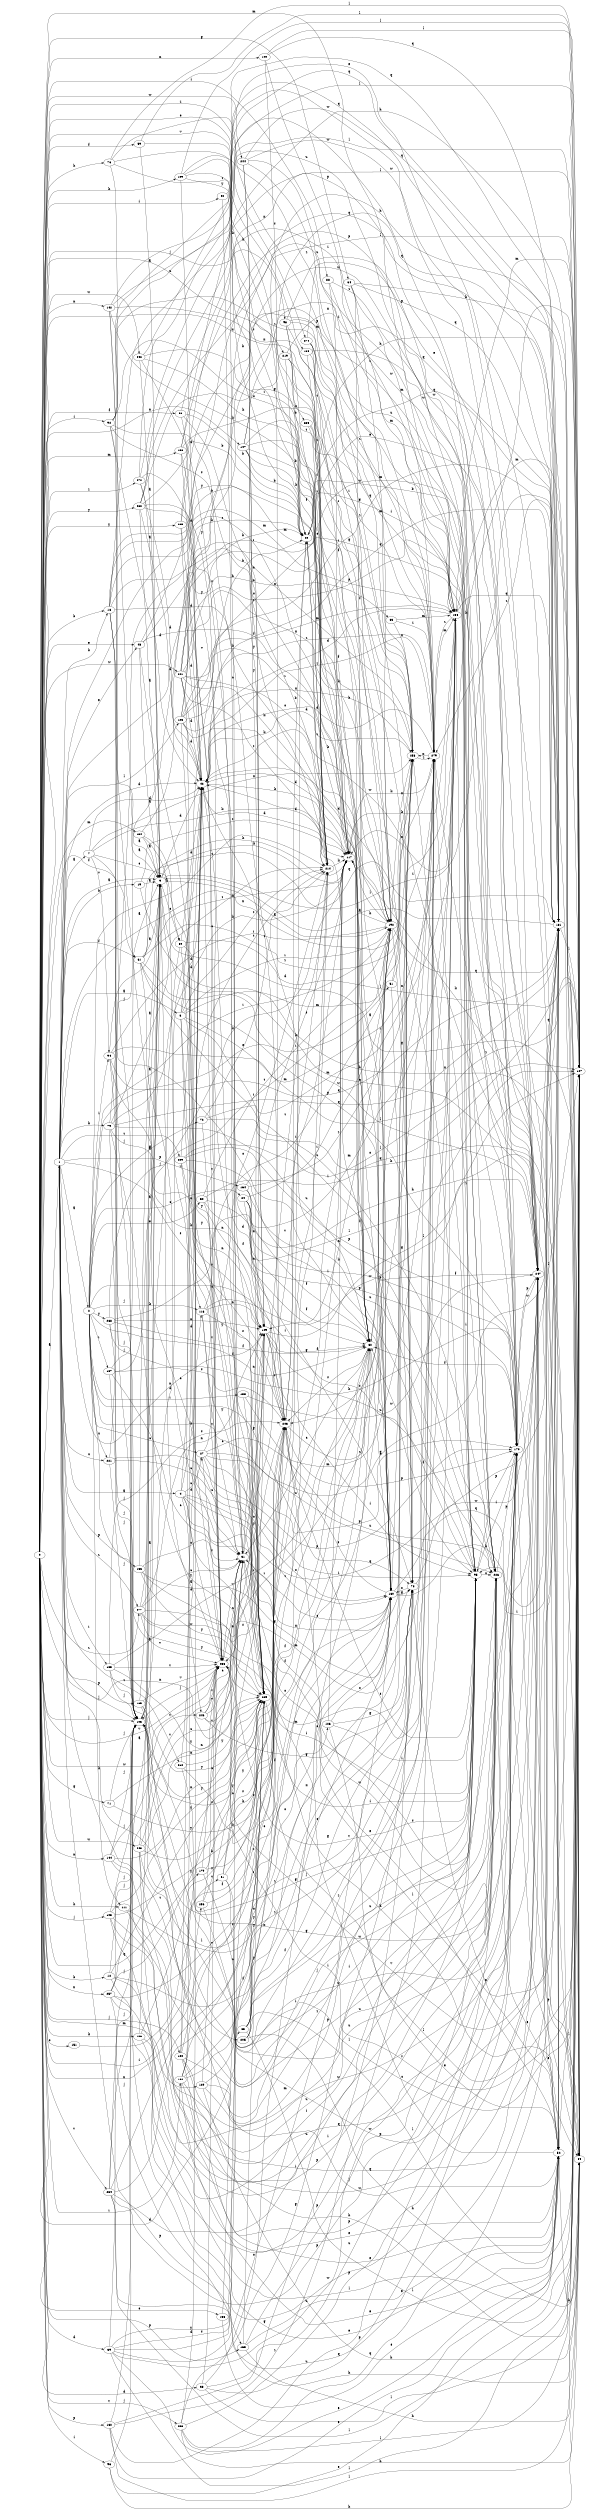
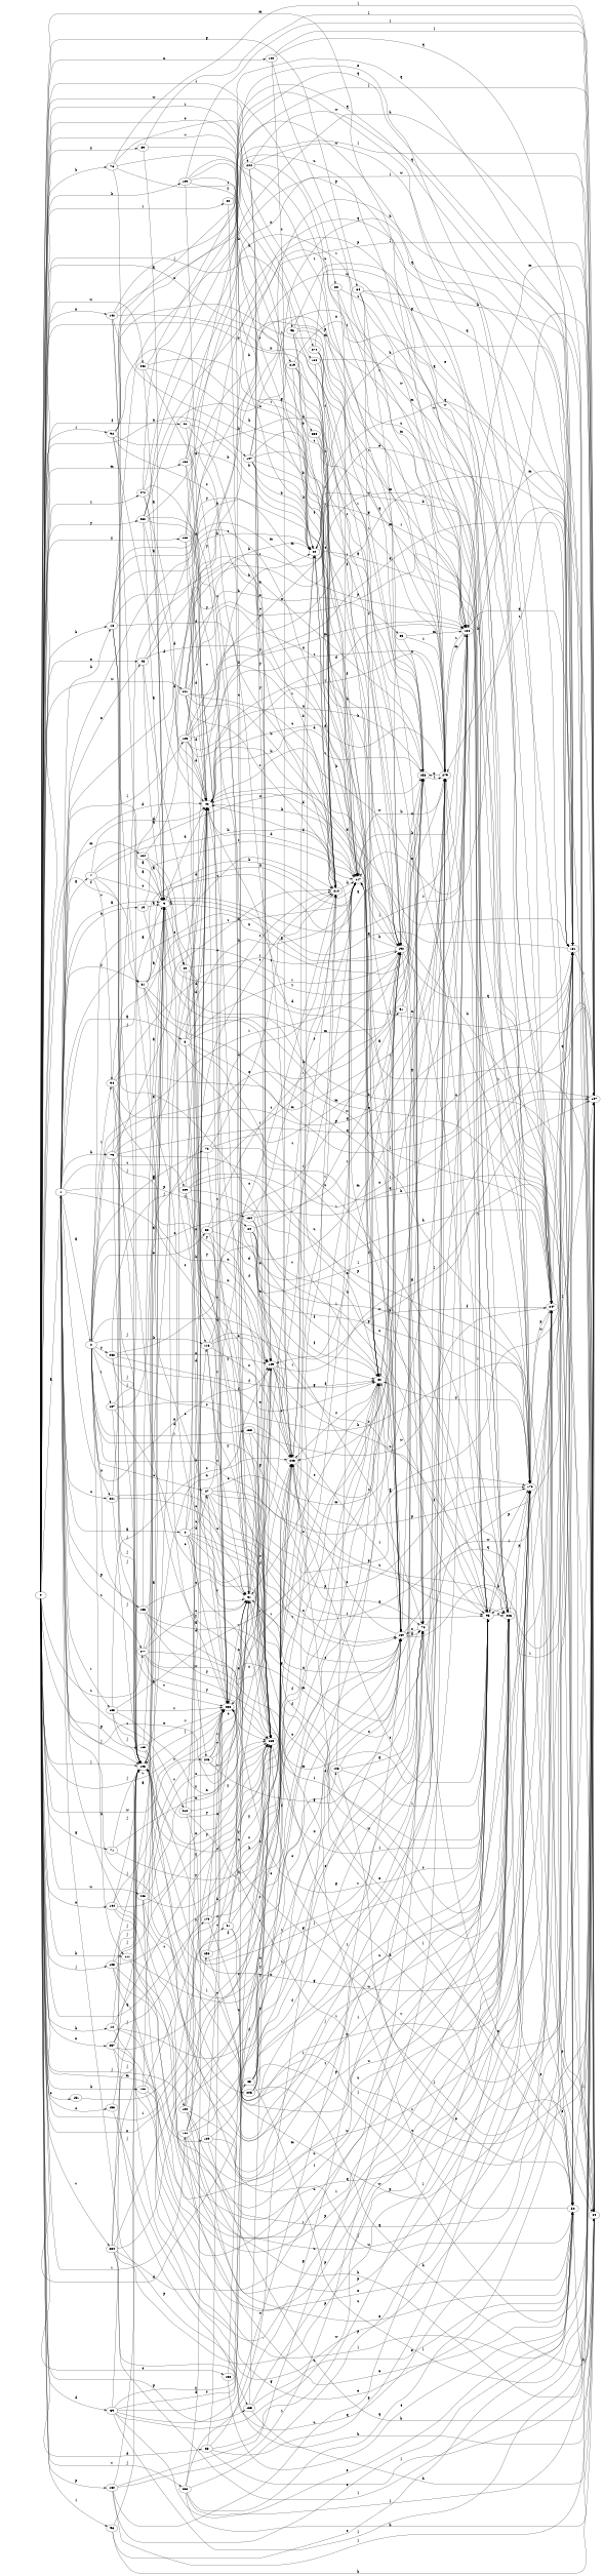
  strict digraph {
    rankdir=LR
    0
    1
    12
    18
    33
    39
    48
    56
    59
    61
    63
    64
    71
    76
    88
    90
    91
    92
    93
    98
    100
    103
    105
    106
    109
    111
    129
    134
    136
    138
    140
    142
    144
    147
    149
    151
    156
+   158
    159
    162
    163
    179
    182
    219
    233
    234
    235
    236
    241
    242
    243
    244
    246
    256
    257
    258
    262
    265
    272
    274
    277
    2
    3
    4
    7
    9
    19
    42
    79
    83
    123
    126
    164
    166
    169
    183
    203
    205
    209
    212
    221
    226
    269
    170
    279
    192
    127
    117
    160
    31
    62
    52
    181
    95
    214
    20
    247
    73
    84
    24
    27
    50
    51
    72
    94
    116
    187
    188
    268
    30
    0 -> 1 [label=a]
    0 -> 12 [label=b]
    0 -> 18 [label=b]
    0 -> 33 [label=d]
    0 -> 39 [label=d]
    0 -> 48 [label=e]
    0 -> 56 [label=f]
    0 -> 59 [label=f]
    0 -> 61 [label=f]
    0 -> 63 [label=d]
    0 -> 64 [label=g]
    0 -> 71 [label=g]
    0 -> 76 [label=h]
    0 -> 88 [label=i]
    0 -> 90 [label=i]
    0 -> 91 [label=i]
    0 -> 92 [label=i]
    0 -> 93 [label=i]
    0 -> 98 [label=j]
    0 -> 100 [label=j]
    0 -> 103 [label=j]
    0 -> 105 [label=j]
    0 -> 106 [label=k]
    0 -> 109 [label=k]
    0 -> 111 [label=k]
    0 -> 129 [label=m]
    0 -> 134 [label=m]
    0 -> 136 [label=m]
    0 -> 138 [label=m]
    0 -> 140 [label=n]
    0 -> 142 [label=n]
    0 -> 144 [label=n]
    0 -> 147 [label=n]
    0 -> 149 [label=n]
    0 -> 151 [label=o]
    0 -> 156 [label=o]
+   0 -> 158 [label=o]
    0 -> 159 [label=o]
    0 -> 162 [label=p]
    0 -> 163 [label=p]
    0 -> 179 [label=q]
    0 -> 182 [label=r]
    0 -> 219 [label=u]
    0 -> 233 [label=v]
    0 -> 234 [label=v]
    0 -> 235 [label=v]
    0 -> 236 [label=v]
    0 -> 241 [label=w]
    0 -> 242 [label=w]
    0 -> 243 [label=w]
    0 -> 244 [label=w]
    0 -> 246 [label=w]
    0 -> 256 [label=x]
    0 -> 257 [label=x]
    0 -> 258 [label=x]
    0 -> 262 [label=y]
    0 -> 265 [label=y]
    0 -> 272 [label=z]
    0 -> 274 [label=z]
    0 -> 277 [label=z]
    1 -> 18 [label=b]
    1 -> 48 [label=e]
    1 -> 61 [label=f]
    1 -> 105 [label=j]
    1 -> 138 [label=m]
    1 -> 149 [label=n]
    1 -> 163 [label=p]
    1 -> 258 [label=x]
    1 -> 277 [label=z]
    1 -> 2 [label=a]
    1 -> 3 [label=a]
    1 -> 4 [label=a]
    1 -> 7 [label=a]
    1 -> 9 [label=a]
    1 -> 19 [label=b]
    1 -> 42 [label=d]
    1 -> 79 [label=h]
    1 -> 83 [label=h]
    1 -> 123 [label=l]
    1 -> 126 [label=l]
    1 -> 164 [label=p]
    1 -> 166 [label=p]
    1 -> 169 [label=p]
    1 -> 183 [label=r]
    1 -> 203 [label=s]
    1 -> 205 [label=t]
    1 -> 209 [label=t]
    1 -> 212 [label=t]
    1 -> 221 [label=u]
    12 -> 105 [label=j]
    12 -> 226 [label=u]
    12 -> 269 [label=y]
    12 -> 170 [label=p]
    12 -> 279 [label=z]
    18 -> 105 [label=j]
    18 -> 138 [label=m]
    18 -> 9 [label=a]
    18 -> 170 [label=p]
    18 -> 192 [label=r]
    18 -> 127 [label=l]
    18 -> 117 [label=k]
    18 -> 160 [label=o]
    18 -> 31 [label=c]
    33 -> 236 [label=v]
    33 -> 226 [label=u]
    33 -> 170 [label=p]
    33 -> 127 [label=l]
    33 -> 62 [label=f]
    39 -> 105 [label=j]
    39 -> 203 [label=s]
    39 -> 226 [label=u]
    39 -> 269 [label=y]
    39 -> 127 [label=l]
    39 -> 160 [label=o]
    39 -> 62 [label=f]
    39 -> 52 [label=e]
    48 -> 258 [label=x]
    48 -> 9 [label=a]
    48 -> 269 [label=y]
    48 -> 62 [label=f]
    48 -> 181 [label=q]
    56 -> 42 [label=d]
    56 -> 95 [label=i]
    56 -> 214 [label=t]
    56 -> 20 [label=b]
    59 -> 9 [label=a]
    59 -> 127 [label=l]
    59 -> 117 [label=k]
    61 -> 9 [label=a]
    61 -> 226 [label=u]
    61 -> 170 [label=p]
    61 -> 279 [label=z]
    61 -> 117 [label=k]
    61 -> 31 [label=c]
    61 -> 181 [label=q]
    61 -> 247 [label=w]
    63 -> 269 [label=y]
    63 -> 279 [label=z]
    63 -> 127 [label=l]
    63 -> 160 [label=o]
    63 -> 214 [label=t]
    63 -> 73 [label=g]
    64 -> 138 [label=m]
    64 -> 192 [label=r]
    64 -> 62 [label=f]
    64 -> 181 [label=q]
    64 -> 84 [label=h]
    71 -> 105 [label=j]
    71 -> 149 [label=n]
    71 -> 117 [label=k]
    76 -> 105 [label=j]
    76 -> 258 [label=x]
    76 -> 127 [label=l]
    76 -> 117 [label=k]
    76 -> 214 [label=t]
    88 -> 138 [label=m]
    88 -> 117 [label=k]
    88 -> 247 [label=w]
    90 -> 31 [label=c]
    90 -> 181 [label=q]
    91 -> 203 [label=s]
    91 -> 226 [label=u]
    91 -> 269 [label=y]
    91 -> 31 [label=c]
    91 -> 95 [label=i]
    92 -> 105 [label=j]
    92 -> 42 [label=d]
    92 -> 203 [label=s]
    92 -> 279 [label=z]
    92 -> 160 [label=o]
    92 -> 181 [label=q]
    92 -> 214 [label=t]
    92 -> 247 [label=w]
    93 -> 105 [label=j]
    93 -> 52 [label=e]
    93 -> 84 [label=h]
    98 -> 226 [label=u]
    98 -> 170 [label=p]
    98 -> 279 [label=z]
    98 -> 192 [label=r]
    98 -> 214 [label=t]
    98 -> 20 [label=b]
    100 -> 42 [label=d]
    100 -> 31 [label=c]
    100 -> 52 [label=e]
    100 -> 181 [label=q]
    100 -> 95 [label=i]
    100 -> 214 [label=t]
    100 -> 247 [label=w]
    103 -> 105 [label=j]
    103 -> 269 [label=y]
    103 -> 127 [label=l]
    103 -> 181 [label=q]
    103 -> 95 [label=i]
    103 -> 20 [label=b]
    105 -> 9 [label=a]
    105 -> 42 [label=d]
    105 -> 203 [label=s]
    105 -> 269 [label=y]
    106 -> 9 [label=a]
    106 -> 203 [label=s]
    106 -> 52 [label=e]
    106 -> 95 [label=i]
    109 -> 42 [label=d]
    109 -> 269 [label=y]
    109 -> 279 [label=z]
    109 -> 127 [label=l]
    109 -> 214 [label=t]
    109 -> 20 [label=b]
    111 -> 279 [label=z]
    111 -> 84 [label=h]
    129 -> 236 [label=v]
    129 -> 258 [label=x]
    129 -> 226 [label=u]
    129 -> 279 [label=z]
    129 -> 84 [label=h]
    134 -> 236 [label=v]
    134 -> 9 [label=a]
    134 -> 269 [label=y]
    134 -> 247 [label=w]
    136 -> 236 [label=v]
    136 -> 258 [label=x]
    136 -> 42 [label=d]
    136 -> 170 [label=p]
    136 -> 84 [label=h]
    138 -> 42 [label=d]
    138 -> 279 [label=z]
    138 -> 117 [label=k]
    138 -> 181 [label=q]
    138 -> 95 [label=i]
    140 -> 203 [label=s]
    140 -> 279 [label=z]
    140 -> 127 [label=l]
    140 -> 181 [label=q]
    142 -> 105 [label=j]
    142 -> 258 [label=x]
    142 -> 9 [label=a]
    142 -> 226 [label=u]
    142 -> 117 [label=k]
    142 -> 247 [label=w]
    144 -> 105 [label=j]
    144 -> 149 [label=n]
    144 -> 236 [label=v]
    144 -> 226 [label=u]
    144 -> 170 [label=p]
    147 -> 149 [label=n]
    147 -> 269 [label=y]
    147 -> 192 [label=r]
    147 -> 117 [label=k]
    147 -> 160 [label=o]
    147 -> 62 [label=f]
    147 -> 181 [label=q]
    147 -> 20 [label=b]
    147 -> 247 [label=w]
    149 -> 203 [label=s]
    149 -> 226 [label=u]
    149 -> 127 [label=l]
    149 -> 62 [label=f]
    149 -> 95 [label=i]
    151 -> 62 [label=f]
    156 -> 31 [label=c]
    156 -> 52 [label=e]
+   158 -> 105 [label=j]
+   158 -> 226 [label=u]
    159 -> 214 [label=t]
    159 -> 247 [label=w]
    159 -> 73 [label=g]
    162 -> 105 [label=j]
    162 -> 226 [label=u]
    162 -> 279 [label=z]
    162 -> 127 [label=l]
    162 -> 52 [label=e]
    162 -> 73 [label=g]
    163 -> 269 [label=y]
    163 -> 170 [label=p]
    163 -> 52 [label=e]
    163 -> 84 [label=h]
    179 -> 236 [label=v]
    179 -> 203 [label=s]
    179 -> 62 [label=f]
    179 -> 247 [label=w]
    182 -> 42 [label=d]
    182 -> 203 [label=s]
    182 -> 170 [label=p]
    182 -> 160 [label=o]
    182 -> 62 [label=f]
    182 -> 52 [label=e]
    182 -> 95 [label=i]
    182 -> 73 [label=g]
    219 -> 279 [label=z]
    219 -> 192 [label=r]
    219 -> 181 [label=q]
    219 -> 20 [label=b]
    219 -> 73 [label=g]
    233 -> 42 [label=d]
    233 -> 170 [label=p]
    233 -> 127 [label=l]
    233 -> 181 [label=q]
    233 -> 73 [label=g]
    233 -> 84 [label=h]
    234 -> 105 [label=j]
    234 -> 236 [label=v]
    234 -> 258 [label=x]
    234 -> 170 [label=p]
    234 -> 127 [label=l]
    234 -> 160 [label=o]
    234 -> 181 [label=q]
    234 -> 95 [label=i]
    235 -> 138 [label=m]
    235 -> 62 [label=f]
    235 -> 214 [label=t]
    236 -> 105 [label=j]
    236 -> 9 [label=a]
    236 -> 31 [label=c]
    241 -> 236 [label=v]
    241 -> 258 [label=x]
    241 -> 42 [label=d]
    241 -> 170 [label=p]
    241 -> 192 [label=r]
    241 -> 117 [label=k]
    241 -> 160 [label=o]
    241 -> 52 [label=e]
    241 -> 214 [label=t]
    241 -> 247 [label=w]
    241 -> 84 [label=h]
    242 -> 9 [label=a]
    242 -> 269 [label=y]
    242 -> 192 [label=r]
    242 -> 117 [label=k]
    242 -> 52 [label=e]
    243 -> 149 [label=n]
    243 -> 9 [label=a]
    243 -> 170 [label=p]
    243 -> 117 [label=k]
    243 -> 31 [label=c]
    243 -> 52 [label=e]
    243 -> 247 [label=w]
    244 -> 149 [label=n]
    244 -> 258 [label=x]
    244 -> 269 [label=y]
    244 -> 279 [label=z]
    244 -> 181 [label=q]
    244 -> 247 [label=w]
    246 -> 149 [label=n]
    246 -> 236 [label=v]
    246 -> 203 [label=s]
    246 -> 31 [label=c]
    246 -> 73 [label=g]
    256 -> 236 [label=v]
    256 -> 269 [label=y]
    256 -> 62 [label=f]
    256 -> 73 [label=g]
    257 -> 105 [label=j]
    257 -> 138 [label=m]
    257 -> 9 [label=a]
    257 -> 269 [label=y]
    257 -> 192 [label=r]
    257 -> 247 [label=w]
    257 -> 84 [label=h]
    258 -> 149 [label=n]
    258 -> 42 [label=d]
    258 -> 279 [label=z]
    262 -> 9 [label=a]
    262 -> 42 [label=d]
    262 -> 203 [label=s]
    262 -> 226 [label=u]
    262 -> 269 [label=y]
    262 -> 170 [label=p]
    262 -> 20 [label=b]
    262 -> 73 [label=g]
    265 -> 138 [label=m]
    265 -> 42 [label=d]
    265 -> 127 [label=l]
    265 -> 31 [label=c]
    272 -> 9 [label=a]
    272 -> 42 [label=d]
    272 -> 269 [label=y]
    272 -> 127 [label=l]
    272 -> 181 [label=q]
    274 -> 138 [label=m]
    274 -> 192 [label=r]
    274 -> 62 [label=f]
    274 -> 52 [label=e]
    274 -> 214 [label=t]
    277 -> 138 [label=m]
    277 -> 149 [label=n]
    277 -> 9 [label=a]
    277 -> 269 [label=y]
    277 -> 192 [label=r]
    277 -> 31 [label=c]
    277 -> 95 [label=i]
    2 -> 111 [label=k]
    2 -> 236 [label=v]
    2 -> 221 [label=u]
    2 -> 226 [label=u]
    2 -> 192 [label=r]
    2 -> 62 [label=f]
    2 -> 95 [label=i]
    2 -> 214 [label=t]
    2 -> 73 [label=g]
    2 -> 24 [label=c]
    2 -> 27 [label=c]
    2 -> 50 [label=e]
    2 -> 51 [label=e]
    2 -> 72 [label=g]
    2 -> 94 [label=i]
    2 -> 116 [label=k]
    2 -> 187 [label=r]
    2 -> 188 [label=r]
    2 -> 268 [label=y]
    3 -> 138 [label=m]
    3 -> 42 [label=d]
    3 -> 269 [label=y]
    3 -> 192 [label=r]
    3 -> 127 [label=l]
    3 -> 95 [label=i]
    3 -> 214 [label=t]
    3 -> 20 [label=b]
    3 -> 116 [label=k]
    4 -> 246 [label=w]
    4 -> 258 [label=x]
    4 -> 52 [label=e]
    4 -> 181 [label=q]
    4 -> 214 [label=t]
    4 -> 247 [label=w]
    4 -> 84 [label=h]
    4 -> 27 [label=c]
    4 -> 116 [label=k]
    7 -> 258 [label=x]
    7 -> 42 [label=d]
    7 -> 117 [label=k]
    7 -> 160 [label=o]
    7 -> 94 [label=v]
    7 -> 30 [label=c]
    9 -> 42 [label=d]
    9 -> 127 [label=l]
    9 -> 117 [label=k]
    9 -> 52 [label=e]
    9 -> 30 [label=c]
    19 -> 9 [label=a]
    19 -> 214 [label=t]
    19 -> 84 [label=h]
    42 -> 236 [label=v]
    42 -> 279 [label=z]
    42 -> 117 [label=k]
    42 -> 181 [label=q]
    42 -> 247 [label=w]
    79 -> 105 [label=j]
    79 -> 226 [label=u]
    79 -> 269 [label=y]
    79 -> 117 [label=k]
    79 -> 62 [label=f]
    79 -> 181 [label=q]
    79 -> 214 [label=t]
    79 -> 20 [label=b]
    83 -> 138 [label=m]
    83 -> 258 [label=x]
    83 -> 279 [label=z]
    123 -> 138 [label=m]
    123 -> 258 [label=x]
    123 -> 42 [label=d]
    123 -> 279 [label=z]
    123 -> 127 [label=l]
    123 -> 117 [label=k]
    123 -> 31 [label=c]
    123 -> 181 [label=q]
    123 -> 20 [label=b]
    123 -> 84 [label=h]
    126 -> 117 [label=k]
    126 -> 160 [label=o]
    126 -> 52 [label=e]
    126 -> 95 [label=i]
    126 -> 73 [label=g]
    164 -> 149 [label=n]
    164 -> 226 [label=u]
    164 -> 279 [label=z]
    164 -> 117 [label=k]
    164 -> 62 [label=f]
    166 -> 138 [label=m]
    166 -> 9 [label=a]
    166 -> 269 [label=y]
    166 -> 31 [label=c]
    166 -> 73 [label=g]
    169 -> 236 [label=v]
    169 -> 9 [label=a]
    169 -> 269 [label=y]
    169 -> 160 [label=o]
    169 -> 247 [label=w]
    183 -> 105 [label=j]
    183 -> 236 [label=v]
    183 -> 203 [label=s]
    183 -> 269 [label=y]
    183 -> 192 [label=r]
    183 -> 127 [label=l]
    203 -> 42 [label=d]
    203 -> 170 [label=p]
    203 -> 279 [label=z]
    203 -> 20 [label=b]
    205 -> 226 [label=u]
    205 -> 269 [label=y]
    205 -> 127 [label=l]
    205 -> 160 [label=o]
    205 -> 84 [label=h]
    209 -> 149 [label=n]
    209 -> 42 [label=d]
    209 -> 170 [label=p]
    209 -> 127 [label=l]
    209 -> 31 [label=c]
    209 -> 95 [label=i]
    212 -> 42 [label=d]
    212 -> 269 [label=y]
    212 -> 160 [label=o]
    212 -> 247 [label=w]
    221 -> 105 [label=j]
    221 -> 170 [label=p]
    221 -> 160 [label=o]
    221 -> 20 [label=b]
    226 -> 105 [label=j]
    226 -> 170 [label=p]
    226 -> 279 [label=z]
    226 -> 52 [label=e]
    269 -> 127 [label=l]
    269 -> 95 [label=i]
    170 -> 127 [label=l]
    170 -> 62 [label=f]
    170 -> 95 [label=i]
    170 -> 20 [label=b]
    170 -> 247 [label=w]
    279 -> 138 [label=m]
    279 -> 258 [label=x]
    279 -> 42 [label=d]
    279 -> 203 [label=s]
    279 -> 117 [label=k]
    192 -> 258 [label=x]
    192 -> 9 [label=a]
    192 -> 42 [label=d]
    192 -> 117 [label=k]
    192 -> 181 [label=q]
    192 -> 20 [label=b]
    192 -> 73 [label=g]
    127 -> 138 [label=m]
    127 -> 236 [label=v]
    127 -> 117 [label=k]
    117 -> 236 [label=v]
    117 -> 160 [label=o]
    117 -> 62 [label=f]
    160 -> 258 [label=x]
    160 -> 42 [label=d]
    160 -> 203 [label=s]
    160 -> 31 [label=c]
    160 -> 181 [label=q]
    160 -> 73 [label=g]
    160 -> 84 [label=h]
    31 -> 149 [label=n]
    31 -> 236 [label=v]
    31 -> 127 [label=l]
    31 -> 214 [label=t]
    62 -> 42 [label=d]
    62 -> 203 [label=s]
    62 -> 192 [label=r]
    62 -> 160 [label=o]
    62 -> 31 [label=c]
    52 -> 105 [label=j]
    52 -> 127 [label=l]
    52 -> 117 [label=k]
    52 -> 31 [label=c]
    52 -> 84 [label=h]
    181 -> 236 [label=v]
    181 -> 9 [label=a]
    181 -> 127 [label=l]
    181 -> 95 [label=i]
    95 -> 105 [label=j]
    95 -> 236 [label=v]
    95 -> 258 [label=x]
    95 -> 42 [label=d]
    95 -> 203 [label=s]
    95 -> 226 [label=u]
    95 -> 170 [label=p]
    95 -> 62 [label=f]
    214 -> 42 [label=d]
    214 -> 203 [label=s]
    214 -> 117 [label=k]
    20 -> 117 [label=k]
    20 -> 181 [label=q]
    20 -> 95 [label=i]
    20 -> 214 [label=t]
    247 -> 203 [label=s]
    247 -> 170 [label=p]
    247 -> 279 [label=z]
    247 -> 62 [label=f]
    247 -> 52 [label=e]
    247 -> 181 [label=q]
    73 -> 160 [label=o]
    73 -> 52 [label=e]
    73 -> 247 [label=w]
    84 -> 138 [label=m]
    84 -> 9 [label=a]
    84 -> 170 [label=p]
    84 -> 279 [label=z]
    24 -> 138 [label=m]
    24 -> 149 [label=n]
    24 -> 170 [label=p]
    24 -> 192 [label=r]
    24 -> 62 [label=f]
    24 -> 84 [label=h]
    27 -> 138 [label=m]
    27 -> 236 [label=v]
    27 -> 170 [label=p]
    27 -> 160 [label=o]
    27 -> 181 [label=q]
    27 -> 95 [label=i]
    27 -> 214 [label=t]
    50 -> 236 [label=v]
    50 -> 170 [label=p]
    50 -> 192 [label=r]
    50 -> 181 [label=q]
    50 -> 73 [label=g]
    51 -> 258 [label=x]
    51 -> 279 [label=z]
    51 -> 73 [label=g]
    72 -> 138 [label=m]
    72 -> 236 [label=v]
    72 -> 214 [label=t]
    72 -> 84 [label=h]
    94 -> 105 [label=j]
    94 -> 138 [label=m]
    94 -> 149 [label=n]
    94 -> 192 [label=r]
    94 -> 117 [label=k]
    94 -> 181 [label=q]
    116 -> 149 [label=n]
    116 -> 236 [label=v]
    116 -> 203 [label=s]
    116 -> 192 [label=r]
    116 -> 31 [label=c]
    116 -> 247 [label=w]
    187 -> 105 [label=j]
    187 -> 9 [label=a]
    187 -> 117 [label=k]
    187 -> 31 [label=c]
    187 -> 84 [label=h]
    188 -> 226 [label=u]
    188 -> 269 [label=y]
    188 -> 247 [label=w]
    268 -> 105 [label=j]
    268 -> 149 [label=n]
    268 -> 203 [label=s]
    268 -> 192 [label=r]
    268 -> 127 [label=l]
    268 -> 62 [label=f]
    30 -> 105 [label=j]
    30 -> 149 [label=n]
    30 -> 42 [label=d]
    30 -> 269 [label=y]
    30 -> 127 [label=l]
  }
